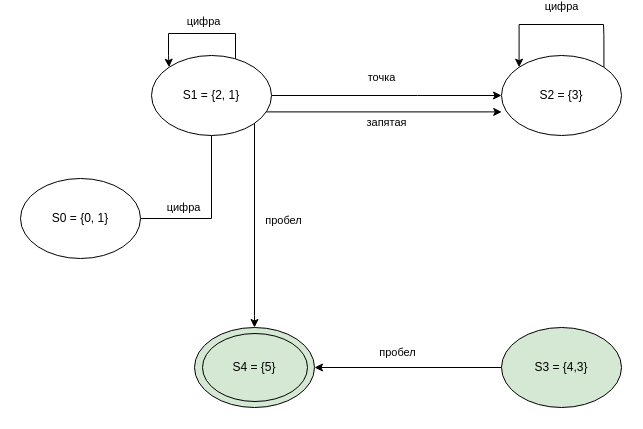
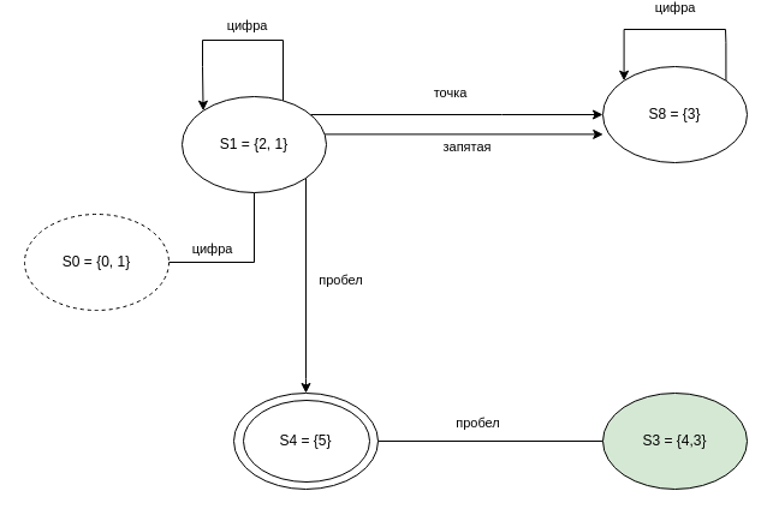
  <mxCell id="0" />
  <mxCell id="1" parent="0" />
  <mxCell id="2" style="edgeStyle=orthogonalEdgeStyle;rounded=0;orthogonalLoop=1;jettySize=auto;html=1;entryX=0.5;entryY=1;entryDx=0;entryDy=0;endArrow=none;" parent="1" source="4" target="8" edge="1"><mxGeometry relative="1" as="geometry" /></mxCell>
  <mxCell id="3" value="цифра" style="edgeLabel;html=1;align=center;verticalAlign=middle;resizable=0;points=[];" parent="2" vertex="1" connectable="0"><mxGeometry x="-0.415" y="1" relative="1" as="geometry"><mxPoint x="-3" y="-11" as="offset" /></mxGeometry></mxCell>
- <mxCell id="4" value="S0 = {0, 1}" style="ellipse;whiteSpace=wrap;html=1;" parent="1" vertex="1"><mxGeometry x="20" y="174" width="120" height="80" as="geometry" /></mxCell>
+ <mxCell id="4" value="S0 = {0, 1}" style="ellipse;whiteSpace=wrap;html=1;dashed=1;" parent="1" vertex="1"><mxGeometry x="20" y="174" width="120" height="80" as="geometry" /></mxCell>
  <mxCell id="5" value="точка" style="edgeStyle=orthogonalEdgeStyle;rounded=0;orthogonalLoop=1;jettySize=auto;html=1;" parent="1" source="8" target="10" edge="1"><mxGeometry x="-0.043" y="18" relative="1" as="geometry"><mxPoint as="offset" /><Array as="points"><mxPoint x="417" y="91" /><mxPoint x="417" y="91" /></Array></mxGeometry></mxCell>
  <mxCell id="6" value="пробел" style="edgeStyle=orthogonalEdgeStyle;rounded=0;orthogonalLoop=1;jettySize=auto;html=1;entryX=0.5;entryY=0;entryDx=0;entryDy=0;" parent="1" source="8" target="13" edge="1"><mxGeometry x="-0.049" y="29" relative="1" as="geometry"><Array as="points"><mxPoint x="254" y="311" /></Array><mxPoint as="offset" /></mxGeometry></mxCell>
  <mxCell id="7" value="запятая" style="edgeStyle=orthogonalEdgeStyle;rounded=0;orthogonalLoop=1;jettySize=auto;html=1;entryX=0.002;entryY=0.705;entryDx=0;entryDy=0;entryPerimeter=0;" edge="1" parent="1" source="8" target="10"><mxGeometry x="0.019" y="-11" relative="1" as="geometry"><Array as="points"><mxPoint x="501" y="107" /><mxPoint x="501" y="107" /></Array><mxPoint as="offset" /></mxGeometry></mxCell>
- <mxCell id="8" value="S1 = {2, 1}" style="ellipse;whiteSpace=wrap;html=1;" parent="1" vertex="1"><mxGeometry x="151" y="51" width="120" height="80" as="geometry" /></mxCell>
+ <mxCell id="8" value="S1 = {2, 1}" style="ellipse;whiteSpace=wrap;html=1;" parent="1" vertex="1"><mxGeometry x="151" y="76" width="120" height="80" as="geometry" /></mxCell>
  <mxCell id="9" value="цифра" style="edgeStyle=orthogonalEdgeStyle;rounded=0;orthogonalLoop=1;jettySize=auto;html=1;exitX=1;exitY=0;exitDx=0;exitDy=0;entryX=0;entryY=0;entryDx=0;entryDy=0;" parent="1" source="10" target="10" edge="1"><mxGeometry x="-0.002" y="-18" relative="1" as="geometry"><mxPoint x="549.667" y="-50.333" as="targetPoint" /><Array as="points"><mxPoint x="603" y="31" /><mxPoint x="603" y="20" /><mxPoint x="519" y="20" /></Array><mxPoint as="offset" /></mxGeometry></mxCell>
- <mxCell id="10" value="S2 = {3}" style="ellipse;whiteSpace=wrap;html=1;" parent="1" vertex="1"><mxGeometry x="501" y="51" width="120" height="80" as="geometry" /></mxCell>
- <mxCell id="11" value="пробел" style="edgeStyle=orthogonalEdgeStyle;rounded=0;orthogonalLoop=1;jettySize=auto;html=1;entryX=1;entryY=0.5;entryDx=0;entryDy=0;" parent="1" source="12" target="13" edge="1"><mxGeometry x="0.109" y="-15" relative="1" as="geometry"><mxPoint as="offset" /></mxGeometry></mxCell>
+ <mxCell id="10" value="S8 = {3}" style="ellipse;whiteSpace=wrap;html=1;" parent="1" vertex="1"><mxGeometry x="501" y="51" width="120" height="80" as="geometry" /></mxCell>
+ <mxCell id="11" value="пробел" style="edgeStyle=orthogonalEdgeStyle;rounded=0;orthogonalLoop=1;jettySize=auto;html=1;entryX=1;entryY=0.5;entryDx=0;entryDy=0;endArrow=none;" parent="1" source="12" target="13" edge="1"><mxGeometry x="0.109" y="-15" relative="1" as="geometry"><mxPoint as="offset" /></mxGeometry></mxCell>
  <mxCell id="12" value="S3 = {4,3}" style="ellipse;whiteSpace=wrap;html=1;fillColor=#d5e8d4;" parent="1" vertex="1"><mxGeometry x="501" y="323" width="120" height="80" as="geometry" /></mxCell>
- <mxCell id="13" value="S4 = {5}" style="ellipse;whiteSpace=wrap;html=1;fillColor=#d5e8d4;" parent="1" vertex="1"><mxGeometry x="194" y="323" width="120" height="80" as="geometry" /></mxCell>
+ <mxCell id="13" value="S4 = {5}" style="ellipse;whiteSpace=wrap;html=1;" parent="1" vertex="1"><mxGeometry x="194" y="323" width="120" height="80" as="geometry" /></mxCell>
  <mxCell id="14" value="цифра" style="edgeStyle=orthogonalEdgeStyle;rounded=0;orthogonalLoop=1;jettySize=auto;html=1;entryX=0;entryY=0;entryDx=0;entryDy=0;" parent="1" source="8" target="8" edge="1"><mxGeometry x="-0.095" y="-12" relative="1" as="geometry"><Array as="points"><mxPoint x="235" y="29" /><mxPoint x="168" y="29" /><mxPoint x="168" y="51" /><mxPoint x="169" y="51" /></Array><mxPoint as="offset" /></mxGeometry></mxCell>
  <mxCell id="15" value="" style="ellipse;whiteSpace=wrap;html=1;fillColor=none;" parent="1" vertex="1"><mxGeometry x="202" y="329" width="105" height="68" as="geometry" /></mxCell>
